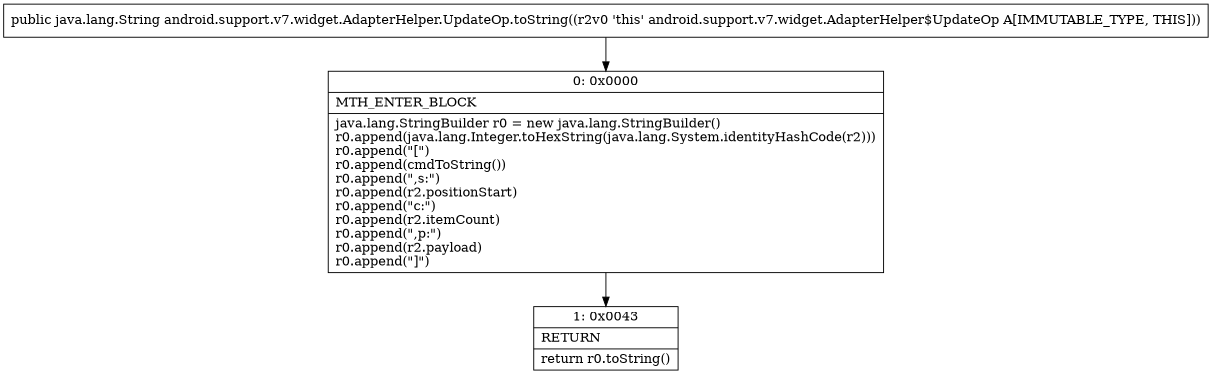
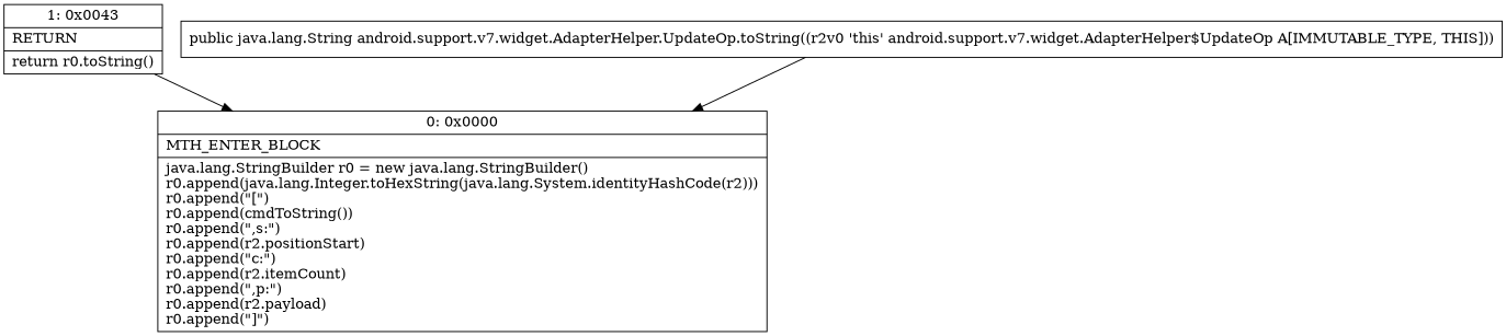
  digraph {
    node [shape=record]
    n1 [label="{0\:\ 0x0000|MTH_ENTER_BLOCK\l|java.lang.StringBuilder r0 = new java.lang.StringBuilder()\lr0.append(java.lang.Integer.toHexString(java.lang.System.identityHashCode(r2)))\lr0.append(\"[\")\lr0.append(cmdToString())\lr0.append(\",s:\")\lr0.append(r2.positionStart)\lr0.append(\"c:\")\lr0.append(r2.itemCount)\lr0.append(\",p:\")\lr0.append(r2.payload)\lr0.append(\"]\")\l}"]
    n2 [label="{1\:\ 0x0043|RETURN\l|return r0.toString()\l}"]
    n3 [label="{public java.lang.String android.support.v7.widget.AdapterHelper.UpdateOp.toString((r2v0 'this' android.support.v7.widget.AdapterHelper$UpdateOp A[IMMUTABLE_TYPE, THIS])) }"]
-   n1 -> n2
+   n2 -> n1
    n3 -> n1
  }
